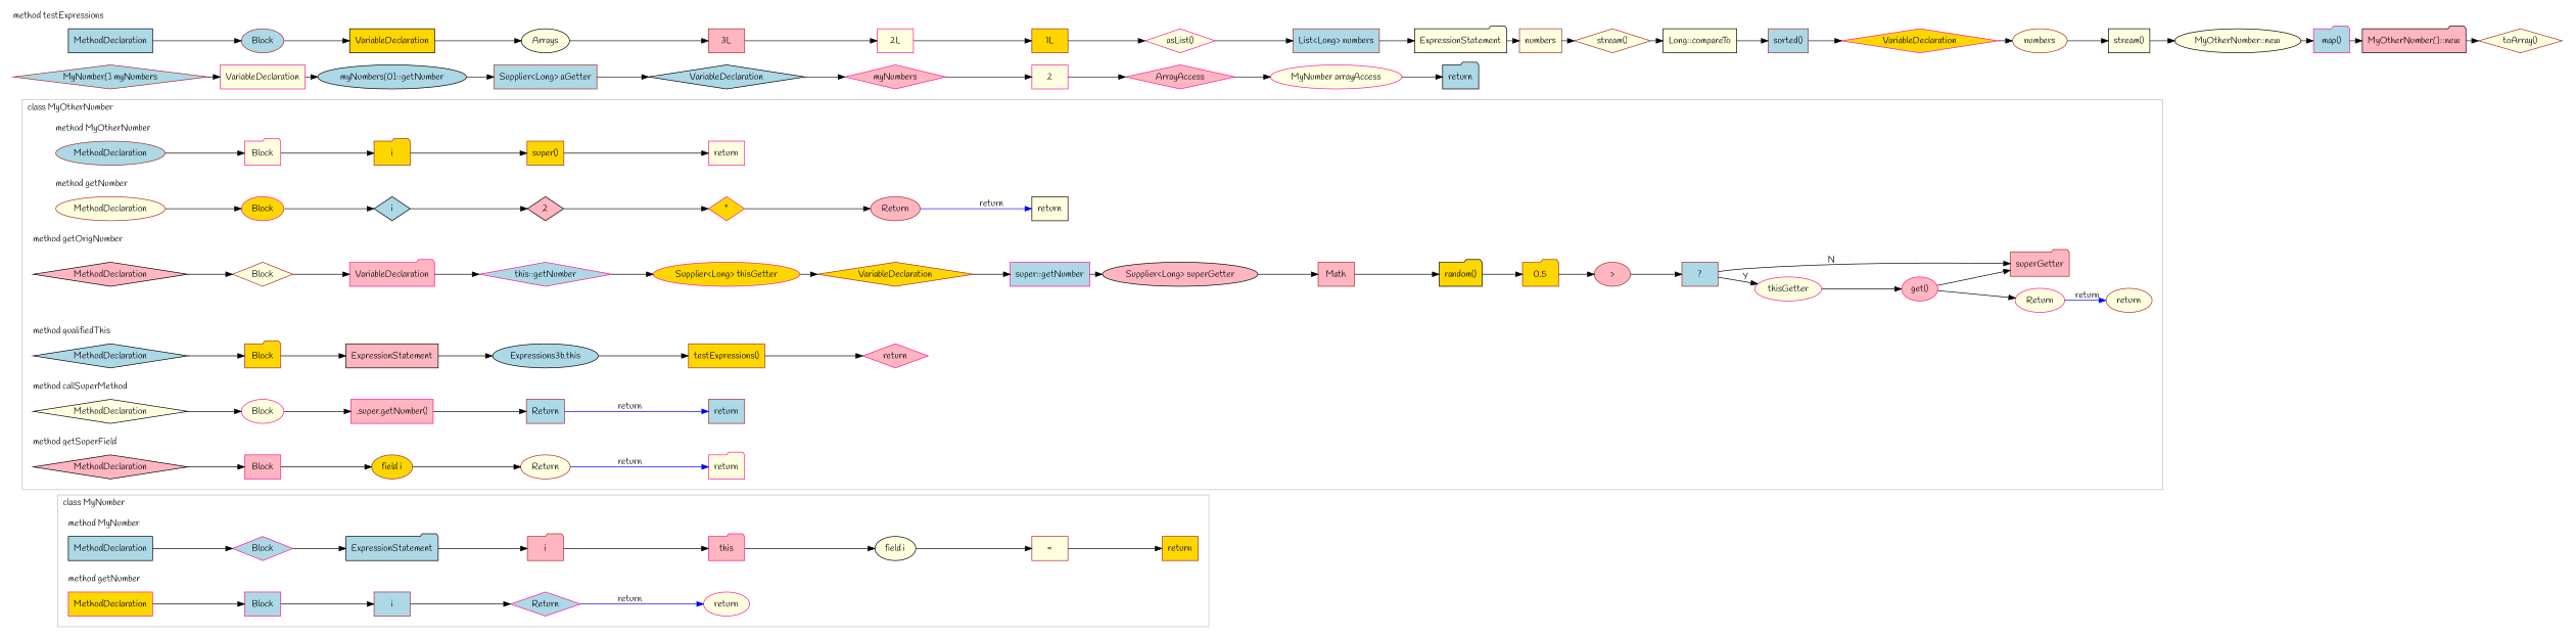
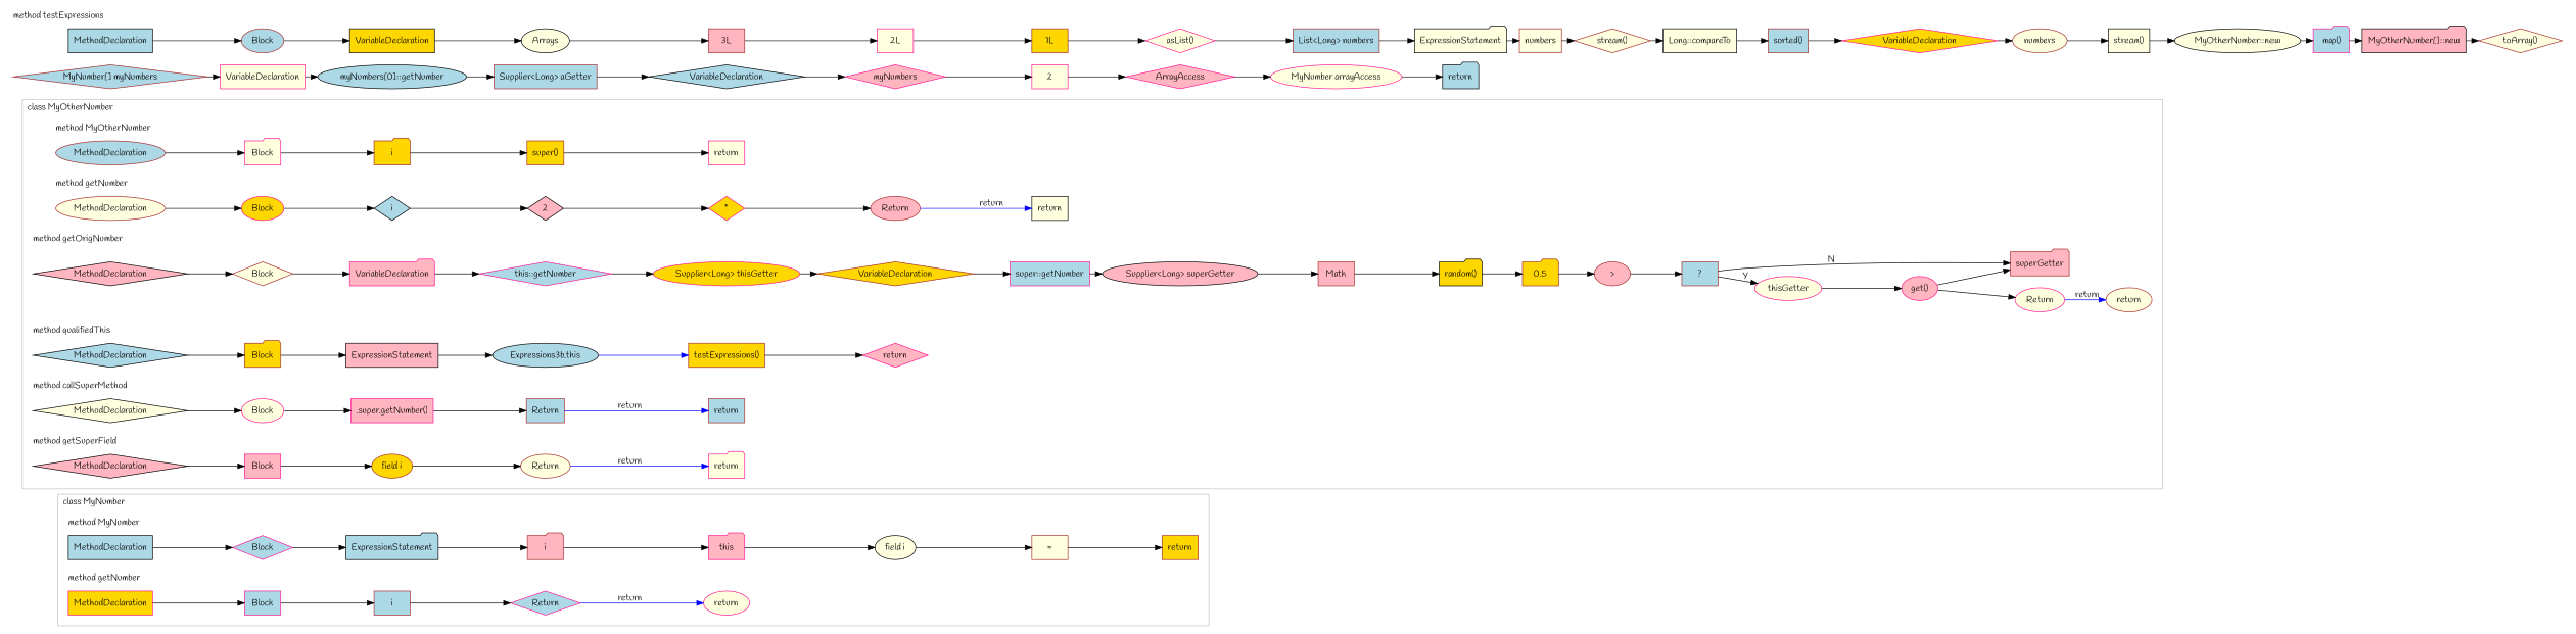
  digraph {
    compound=true
    fontname=Handlee
    rankdir=LR
    node [color=brown fillcolor=lightyellow fontname=Handlee shape=box style=filled]
    edge [fontname=Handlee]
    n1 [color=black fillcolor=lightblue label=MethodDeclaration]
    n2 [color=deeppink fillcolor=lightblue label=Block shape=diamond]
    n3 [color=black fillcolor=lightblue label=ExpressionStatement shape=folder]
    n4 [label="="]
    n5 [color=black label="field i" shape=ellipse]
    n6 [color=deeppink fillcolor=lightpink label=this shape=folder]
    n7 [fillcolor=lightpink label=i shape=folder]
    n8 [fillcolor=gold label=return]
    n9 [color=deeppink fillcolor=gold label=MethodDeclaration]
    n10 [color=deeppink fillcolor=lightblue label=Block]
    n11 [color=deeppink fillcolor=lightblue label=Return shape=diamond]
    n12 [fillcolor=lightblue label=i]
    n13 [color=deeppink label=return shape=ellipse]
    n14 [fillcolor=lightblue label=MethodDeclaration shape=ellipse]
    n15 [color=deeppink label=Block shape=folder]
    n16 [fillcolor=gold label="super()"]
    n17 [fillcolor=gold label=i shape=folder]
    n18 [color=deeppink label=return]
    n19 [label=MethodDeclaration shape=ellipse]
    n20 [color=deeppink fillcolor=gold label=Block shape=ellipse]
    n21 [fillcolor=lightpink label=Return shape=ellipse]
    n22 [color=deeppink fillcolor=gold label="*" shape=diamond]
    n23 [color=black fillcolor=lightblue label=i shape=diamond]
    n24 [color=black fillcolor=lightpink label=2 shape=diamond]
    n25 [color=black label=return]
    n26 [color=black fillcolor=lightpink label=MethodDeclaration shape=diamond]
    n27 [label=Block shape=diamond]
    n28 [color=deeppink fillcolor=lightpink label=VariableDeclaration shape=folder]
    n29 [color=deeppink fillcolor=gold label="Supplier<Long> thisGetter" shape=ellipse]
    n30 [color=deeppink fillcolor=lightblue label="this::getNumber" shape=diamond]
    n31 [fillcolor=gold label=VariableDeclaration shape=diamond]
    n32 [color=black fillcolor=lightpink label="Supplier<Long> superGetter" shape=ellipse]
    n33 [color=deeppink fillcolor=lightblue label="super::getNumber"]
    n34 [color=deeppink label=Return shape=ellipse]
    n35 [color=deeppink fillcolor=lightpink label="get()" shape=ellipse]
    n36 [fillcolor=lightblue label="?"]
    n37 [fillcolor=lightpink label=">" shape=ellipse]
    n38 [color=black fillcolor=gold label="random()" shape=folder]
    n39 [fillcolor=lightpink label=Math]
    n40 [fillcolor=gold label=0.5 shape=folder]
    n41 [color=deeppink label=thisGetter shape=ellipse]
    n42 [fillcolor=lightpink label=superGetter shape=folder]
    n43 [label=return shape=ellipse]
    n44 [color=black fillcolor=lightblue label=MethodDeclaration shape=diamond]
    n45 [fillcolor=gold label=Block shape=folder]
    n46 [color=black fillcolor=lightpink label=ExpressionStatement]
    n47 [fillcolor=gold label="testExpressions()"]
    n48 [color=black fillcolor=lightblue label="Expressions3b.this" shape=ellipse]
    n49 [color=deeppink fillcolor=lightpink label=return shape=diamond]
    n50 [color=black label=MethodDeclaration shape=diamond]
    n51 [color=deeppink label=Block shape=ellipse]
    n52 [fillcolor=lightblue label=Return]
    n53 [color=deeppink fillcolor=lightpink label=".super.getNumber()"]
    n54 [fillcolor=lightblue label=return]
    n55 [color=black fillcolor=lightpink label=MethodDeclaration shape=diamond]
    n56 [color=deeppink fillcolor=lightpink label=Block]
    n57 [label=Return shape=ellipse]
    n58 [fillcolor=gold label="field i" shape=ellipse]
    n59 [color=deeppink label=return shape=folder]
    n60 [color=black fillcolor=lightblue label=MethodDeclaration]
    n61 [fillcolor=lightblue label=Block shape=ellipse]
    n62 [color=black fillcolor=gold label=VariableDeclaration]
    n63 [fillcolor=lightblue label="List<Long> numbers"]
    n64 [color=deeppink label="asList()" shape=diamond]
    n65 [color=black label=Arrays shape=ellipse]
    n66 [fillcolor=lightpink label="3L"]
    n67 [color=deeppink label="2L"]
    n68 [fillcolor=gold label="1L"]
    n69 [color=black label=ExpressionStatement shape=folder]
    n70 [fillcolor=lightblue label="sorted()"]
    n71 [label="stream()" shape=diamond]
    n72 [label=numbers]
    n73 [color=black label="Long::compareTo"]
    n74 [color=deeppink fillcolor=gold label=VariableDeclaration shape=diamond]
    n75 [fillcolor=lightblue label="MyNumber[] myNumbers" shape=diamond]
    n76 [label="toArray()" shape=diamond]
    n77 [color=deeppink fillcolor=lightblue label="map()" shape=folder]
    n78 [color=black label="stream()"]
    n79 [label=numbers shape=ellipse]
    n80 [color=black label="MyOtherNumber::new" shape=ellipse]
    n81 [color=black fillcolor=lightpink label="MyOtherNumber[]::new" shape=folder]
    n82 [color=deeppink label=VariableDeclaration]
    n83 [fillcolor=lightblue label="Supplier<Long> aGetter"]
    n84 [color=black fillcolor=lightblue label="myNumbers[0]::getNumber" shape=ellipse]
    n85 [color=black fillcolor=lightblue label=VariableDeclaration shape=diamond]
    n86 [color=deeppink label="MyNumber arrayAccess" shape=ellipse]
    n87 [color=deeppink fillcolor=lightpink label=ArrayAccess shape=diamond]
    n88 [color=deeppink fillcolor=lightpink label=myNumbers shape=diamond]
    n89 [color=deeppink label=2]
    n90 [color=black fillcolor=lightblue label=return shape=folder]
    subgraph cluster_1 {
      label="class MyNumber"
      labeljust=l
      pencolor=gray
      ranksep=0.5
      subgraph cluster_2 {
        label="method MyNumber"
        labeljust=l
        pencolor=transparent
        ranksep=0.5
        n1
        n2
        n3
        n4
        n5
        n6
        n7
        n8
      }
      subgraph cluster_3 {
        label="method getNumber"
        labeljust=l
        pencolor=transparent
        ranksep=0.5
        n9
        n10
        n11
        n12
        n13
      }
    }
    subgraph cluster_4 {
      label="class MyOtherNumber"
      labeljust=l
      pencolor=gray
      ranksep=0.5
      subgraph cluster_5 {
        label="method MyOtherNumber"
        labeljust=l
        pencolor=transparent
        ranksep=0.5
        n14
        n15
        n16
        n17
        n18
      }
      subgraph cluster_6 {
        label="method getNumber"
        labeljust=l
        pencolor=transparent
        ranksep=0.5
        n19
        n20
        n21
        n22
        n23
        n24
        n25
      }
      subgraph cluster_7 {
        label="method getOrigNumber"
        labeljust=l
        pencolor=transparent
        ranksep=0.5
        n26
        n27
        n28
        n29
        n30
        n31
        n32
        n33
        n34
        n35
        n36
        n37
        n38
        n39
        n40
        n41
        n42
        n43
      }
      subgraph cluster_8 {
        label="method qualifiedThis"
        labeljust=l
        pencolor=transparent
        ranksep=0.5
        n44
        n45
        n46
        n47
        n48
        n49
      }
      subgraph cluster_9 {
        label="method callSuperMethod"
        labeljust=l
        pencolor=transparent
        ranksep=0.5
        n50
        n51
        n52
        n53
        n54
      }
      subgraph cluster_10 {
        label="method getSuperField"
        labeljust=l
        pencolor=transparent
        ranksep=0.5
        n55
        n56
        n57
        n58
        n59
      }
    }
    subgraph cluster_11 {
      label="method testExpressions"
      labeljust=l
      pencolor=transparent
      ranksep=0.5
      n60
      n61
      n62
      n63
      n64
      n65
      n66
      n67
      n68
      n69
      n70
      n71
      n72
      n73
      n74
      n75
      n76
      n77
      n78
      n79
      n80
      n81
      n82
      n83
      n84
      n85
      n86
      n87
      n88
      n89
      n90
    }
    n1 -> n2
    n2 -> n3
    n3 -> n7
    n4 -> n8
    n5 -> n4
    n6 -> n5
    n7 -> n6
    n9 -> n10
    n10 -> n12
    n11 -> n13 [color=blue label=return]
    n12 -> n11
    n14 -> n15
    n15 -> n17
    n16 -> n18
    n17 -> n16
    n19 -> n20
    n20 -> n23
    n21 -> n25 [color=blue label=return]
    n22 -> n21
    n23 -> n24
    n24 -> n22
    n26 -> n27
    n27 -> n28
    n28 -> n30
    n29 -> n31
    n30 -> n29
    n31 -> n33
    n32 -> n39
    n33 -> n32
    n34 -> n43 [color=blue label=return]
    n35 -> n34
    n35 -> n42
    n36 -> n41 [label=Y]
    n36 -> n42 [label=N]
    n37 -> n36
    n38 -> n40
    n39 -> n38
    n40 -> n37
    n41 -> n35
    n44 -> n45
    n45 -> n46
    n46 -> n48
    n47 -> n49
-   n48 -> n47
+   n48 -> n47 [color=blue]
    n50 -> n51
    n51 -> n53
    n52 -> n54 [color=blue label=return]
    n53 -> n52
    n55 -> n56
    n56 -> n58
    n57 -> n59 [color=blue label=return]
    n58 -> n57
    n60 -> n61
    n61 -> n62
    n62 -> n65
    n63 -> n69
    n64 -> n63
    n65 -> n66
    n66 -> n67
    n67 -> n68
    n68 -> n64
    n69 -> n72
    n70 -> n74
    n71 -> n73
    n72 -> n71
    n73 -> n70
    n74 -> n79
    n75 -> n82
    n77 -> n81
    n78 -> n80
    n79 -> n78
    n80 -> n77
    n81 -> n76
    n82 -> n84
    n83 -> n85
    n84 -> n83
    n85 -> n88
    n86 -> n90
    n87 -> n86
    n88 -> n89
    n89 -> n87
  }
